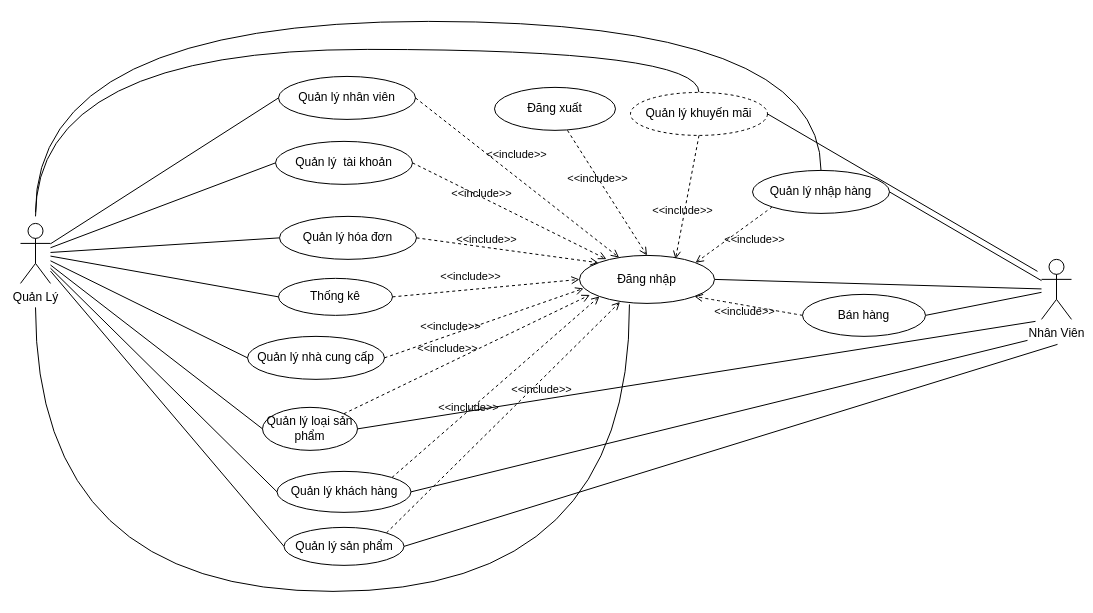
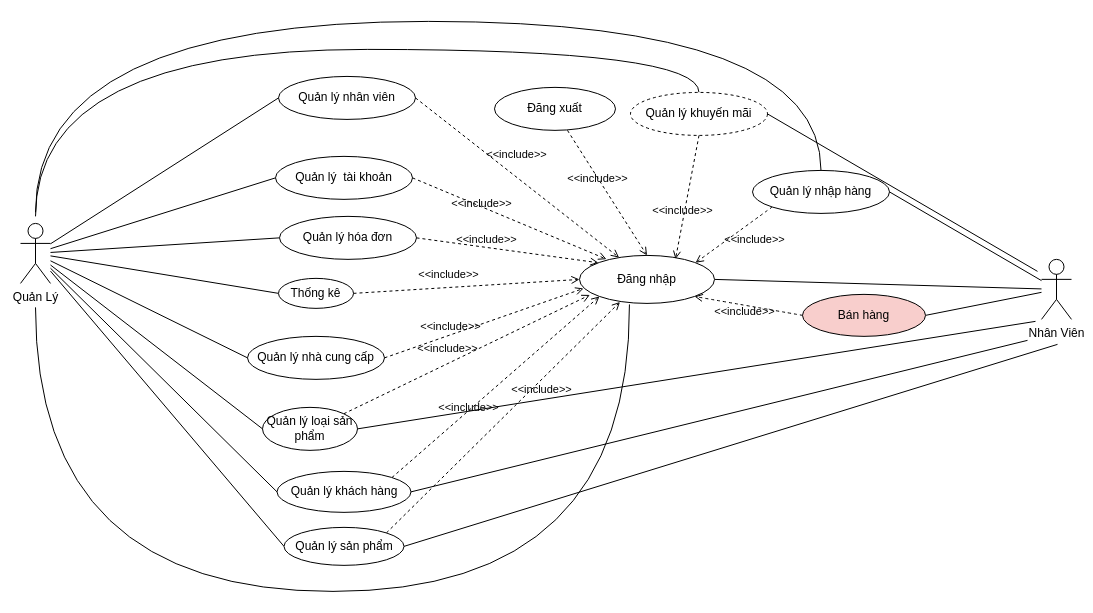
  <mxCell id="0" />
  <mxCell id="1" parent="0" />
  <mxCell id="2" style="rounded=0;orthogonalLoop=1;jettySize=auto;html=1;entryX=0;entryY=0.5;entryDx=0;entryDy=0;endArrow=none;endFill=0;" parent="1" source="13" target="21" edge="1"><mxGeometry relative="1" as="geometry" /></mxCell>
  <mxCell id="3" style="rounded=0;orthogonalLoop=1;jettySize=auto;html=1;entryX=0;entryY=0.5;entryDx=0;entryDy=0;endArrow=none;endFill=0;" parent="1" source="13" target="22" edge="1"><mxGeometry relative="1" as="geometry" /></mxCell>
  <mxCell id="4" style="edgeStyle=none;rounded=0;orthogonalLoop=1;jettySize=auto;html=1;entryX=0;entryY=0.5;entryDx=0;entryDy=0;endArrow=none;endFill=0;" parent="1" source="13" target="23" edge="1"><mxGeometry relative="1" as="geometry" /></mxCell>
  <mxCell id="5" style="edgeStyle=none;rounded=0;orthogonalLoop=1;jettySize=auto;html=1;entryX=0;entryY=0.5;entryDx=0;entryDy=0;endArrow=none;endFill=0;" parent="1" source="13" target="24" edge="1"><mxGeometry relative="1" as="geometry" /></mxCell>
  <mxCell id="6" style="edgeStyle=none;rounded=0;orthogonalLoop=1;jettySize=auto;html=1;entryX=0;entryY=0.5;entryDx=0;entryDy=0;endArrow=none;endFill=0;" parent="1" source="13" target="25" edge="1"><mxGeometry relative="1" as="geometry" /></mxCell>
  <mxCell id="7" style="edgeStyle=none;rounded=0;orthogonalLoop=1;jettySize=auto;html=1;entryX=0;entryY=0.5;entryDx=0;entryDy=0;endArrow=none;endFill=0;" parent="1" source="13" target="26" edge="1"><mxGeometry relative="1" as="geometry" /></mxCell>
  <mxCell id="8" style="edgeStyle=none;rounded=0;orthogonalLoop=1;jettySize=auto;html=1;entryX=0;entryY=0.5;entryDx=0;entryDy=0;endArrow=none;endFill=0;" parent="1" source="13" target="31" edge="1"><mxGeometry relative="1" as="geometry" /></mxCell>
  <mxCell id="9" style="edgeStyle=orthogonalEdgeStyle;curved=1;rounded=0;orthogonalLoop=1;jettySize=auto;html=1;endArrow=none;endFill=0;entryX=0.37;entryY=1.021;entryDx=0;entryDy=0;entryPerimeter=0;" parent="1" target="27" edge="1"><mxGeometry relative="1" as="geometry"><mxPoint x="35" y="306.86" as="sourcePoint" /><mxPoint x="630" y="313.92" as="targetPoint" /><Array as="points"><mxPoint x="35" y="590.86" /><mxPoint x="630" y="590.86" /></Array></mxGeometry></mxCell>
  <mxCell id="10" style="edgeStyle=none;rounded=0;orthogonalLoop=1;jettySize=auto;html=1;entryX=0;entryY=0.5;entryDx=0;entryDy=0;endArrow=none;endFill=0;elbow=vertical;" parent="1" source="13" target="41" edge="1"><mxGeometry relative="1" as="geometry" /></mxCell>
  <mxCell id="11" style="edgeStyle=orthogonalEdgeStyle;rounded=0;orthogonalLoop=1;jettySize=auto;html=1;entryX=0.5;entryY=0;entryDx=0;entryDy=0;endArrow=none;endFill=0;elbow=vertical;curved=1;" parent="1" target="43" edge="1"><mxGeometry relative="1" as="geometry"><mxPoint x="35" y="215.86" as="sourcePoint" /><Array as="points"><mxPoint x="35" y="48.92" /><mxPoint x="699" y="48.92" /></Array></mxGeometry></mxCell>
  <mxCell id="12" style="edgeStyle=orthogonalEdgeStyle;rounded=0;orthogonalLoop=1;jettySize=auto;html=1;entryX=0.5;entryY=0;entryDx=0;entryDy=0;endArrow=none;endFill=0;elbow=vertical;curved=1;" parent="1" target="29" edge="1"><mxGeometry relative="1" as="geometry"><mxPoint x="35" y="211.86" as="sourcePoint" /><Array as="points"><mxPoint x="35" y="20.92" /><mxPoint x="821" y="20.92" /></Array></mxGeometry></mxCell>
  <mxCell id="13" value="Quản Lý" style="shape=umlActor;verticalLabelPosition=bottom;verticalAlign=top;html=1;" parent="1" vertex="1"><mxGeometry x="20" y="222.92" width="30" height="60" as="geometry" /></mxCell>
  <mxCell id="14" style="edgeStyle=none;rounded=0;orthogonalLoop=1;jettySize=auto;html=1;entryX=1;entryY=0.5;entryDx=0;entryDy=0;endArrow=none;endFill=0;" parent="1" source="20" target="30" edge="1"><mxGeometry relative="1" as="geometry" /></mxCell>
  <mxCell id="15" style="edgeStyle=none;rounded=0;orthogonalLoop=1;jettySize=auto;html=1;entryX=1;entryY=0.5;entryDx=0;entryDy=0;endArrow=none;endFill=0;" parent="1" source="20" target="29" edge="1"><mxGeometry relative="1" as="geometry" /></mxCell>
  <mxCell id="16" style="rounded=0;orthogonalLoop=1;jettySize=auto;html=1;entryX=1;entryY=0.5;entryDx=0;entryDy=0;endArrow=none;endFill=0;elbow=vertical;" parent="1" source="20" target="27" edge="1"><mxGeometry relative="1" as="geometry" /></mxCell>
  <mxCell id="17" style="rounded=0;orthogonalLoop=1;jettySize=auto;html=1;entryX=1;entryY=0.5;entryDx=0;entryDy=0;endArrow=none;endFill=0;elbow=vertical;" parent="1" target="41" edge="1"><mxGeometry relative="1" as="geometry"><mxPoint x="1057" y="343.86" as="sourcePoint" /></mxGeometry></mxCell>
  <mxCell id="18" style="rounded=0;orthogonalLoop=1;jettySize=auto;html=1;entryX=1;entryY=0.5;entryDx=0;entryDy=0;endArrow=none;endFill=0;elbow=vertical;" parent="1" target="31" edge="1"><mxGeometry relative="1" as="geometry"><mxPoint x="1027" y="339.86" as="sourcePoint" /></mxGeometry></mxCell>
  <mxCell id="19" style="rounded=0;orthogonalLoop=1;jettySize=auto;html=1;entryX=1;entryY=0.5;entryDx=0;entryDy=0;endArrow=none;endFill=0;elbow=vertical;" parent="1" target="26" edge="1"><mxGeometry relative="1" as="geometry"><mxPoint x="1035" y="320.86" as="sourcePoint" /></mxGeometry></mxCell>
  <mxCell id="20" value="Nhân Viên" style="shape=umlActor;verticalLabelPosition=bottom;verticalAlign=top;html=1;" parent="1" vertex="1"><mxGeometry x="1041" y="258.86" width="30" height="60" as="geometry" /></mxCell>
  <mxCell id="21" value="Quản lý nhân viên" style="ellipse;whiteSpace=wrap;html=1;" parent="1" vertex="1"><mxGeometry x="278" y="75.92" width="137" height="43" as="geometry" /></mxCell>
- <mxCell id="22" value="Quản lý&amp;nbsp; tài khoản" style="ellipse;whiteSpace=wrap;html=1;" parent="1" vertex="1"><mxGeometry x="275" y="140.86" width="137" height="43" as="geometry" /></mxCell>
+ <mxCell id="22" value="Quản lý&amp;nbsp; tài khoản" style="ellipse;whiteSpace=wrap;html=1;" parent="1" vertex="1"><mxGeometry x="275" y="155.86" width="137" height="43" as="geometry" /></mxCell>
  <mxCell id="23" value="Quản lý hóa đơn" style="ellipse;whiteSpace=wrap;html=1;" parent="1" vertex="1"><mxGeometry x="279" y="215.86" width="137" height="43" as="geometry" /></mxCell>
- <mxCell id="24" value="Thống kê" style="ellipse;whiteSpace=wrap;html=1;" parent="1" vertex="1"><mxGeometry x="278" y="277.86" width="114" height="37" as="geometry" /></mxCell>
+ <mxCell id="24" value="Thống kê" style="ellipse;whiteSpace=wrap;html=1;" parent="1" vertex="1"><mxGeometry x="278" y="277.86" width="75" height="30" as="geometry" /></mxCell>
  <mxCell id="25" value="Quản lý nhà cung cấp" style="ellipse;whiteSpace=wrap;html=1;" parent="1" vertex="1"><mxGeometry x="247" y="335.86" width="137" height="43" as="geometry" /></mxCell>
  <mxCell id="26" value="Quản lý loại sản phẩm" style="ellipse;whiteSpace=wrap;html=1;" parent="1" vertex="1"><mxGeometry x="262" y="406.86" width="95" height="43" as="geometry" /></mxCell>
  <mxCell id="27" value="Đăng nhập" style="ellipse;whiteSpace=wrap;html=1;" parent="1" vertex="1"><mxGeometry x="579" y="254.92" width="135" height="48" as="geometry" /></mxCell>
  <mxCell id="28" value="Đăng xuất" style="ellipse;whiteSpace=wrap;html=1;" parent="1" vertex="1"><mxGeometry x="494" y="86.86" width="121" height="43" as="geometry" /></mxCell>
  <mxCell id="29" value="Quản lý nhập hàng" style="ellipse;whiteSpace=wrap;html=1;" parent="1" vertex="1"><mxGeometry x="752" y="169.92" width="137" height="43" as="geometry" /></mxCell>
- <mxCell id="30" value="Bán hàng" style="ellipse;whiteSpace=wrap;html=1;" parent="1" vertex="1"><mxGeometry x="802" y="293.86" width="123" height="42" as="geometry" /></mxCell>
+ <mxCell id="30" value="Bán hàng" style="ellipse;whiteSpace=wrap;html=1;fillColor=#f8cecc;" parent="1" vertex="1"><mxGeometry x="802" y="293.86" width="123" height="42" as="geometry" /></mxCell>
  <mxCell id="31" value="Quản lý khách hàng" style="ellipse;whiteSpace=wrap;html=1;" parent="1" vertex="1"><mxGeometry x="276.5" y="470.86" width="134" height="41" as="geometry" /></mxCell>
  <mxCell id="32" value="&amp;lt;&amp;lt;include&amp;gt;&amp;gt;" style="html=1;verticalAlign=bottom;labelBackgroundColor=none;endArrow=open;endFill=0;dashed=1;rounded=0;exitX=1;exitY=0.5;exitDx=0;exitDy=0;" parent="1" source="21" target="27" edge="1"><mxGeometry x="-0.07" y="11" width="160" relative="1" as="geometry"><mxPoint x="605" y="395.92" as="sourcePoint" /><mxPoint x="765" y="395.92" as="targetPoint" /><mxPoint as="offset" /></mxGeometry></mxCell>
  <mxCell id="33" value="&amp;lt;&amp;lt;include&amp;gt;&amp;gt;" style="html=1;verticalAlign=bottom;labelBackgroundColor=none;endArrow=open;endFill=0;dashed=1;rounded=0;exitX=1;exitY=0.5;exitDx=0;exitDy=0;entryX=0.2;entryY=0.078;entryDx=0;entryDy=0;entryPerimeter=0;" parent="1" source="22" target="27" edge="1"><mxGeometry x="-0.269" y="-5" width="160" relative="1" as="geometry"><mxPoint x="425" y="107.42" as="sourcePoint" /><mxPoint x="609.431" y="282.071" as="targetPoint" /><mxPoint as="offset" /></mxGeometry></mxCell>
  <mxCell id="34" value="&amp;lt;&amp;lt;include&amp;gt;&amp;gt;" style="html=1;verticalAlign=bottom;labelBackgroundColor=none;endArrow=open;endFill=0;dashed=1;rounded=0;exitX=1;exitY=0.5;exitDx=0;exitDy=0;entryX=0;entryY=0;entryDx=0;entryDy=0;" parent="1" source="23" target="27" edge="1"><mxGeometry x="-0.224" y="-1" width="160" relative="1" as="geometry"><mxPoint x="435" y="117.42" as="sourcePoint" /><mxPoint x="583" y="291.92" as="targetPoint" /><mxPoint as="offset" /></mxGeometry></mxCell>
  <mxCell id="35" value="&amp;lt;&amp;lt;include&amp;gt;&amp;gt;" style="html=1;verticalAlign=bottom;labelBackgroundColor=none;endArrow=open;endFill=0;dashed=1;rounded=0;exitX=1;exitY=0.5;exitDx=0;exitDy=0;entryX=0;entryY=0.5;entryDx=0;entryDy=0;" parent="1" source="24" target="27" edge="1"><mxGeometry x="-0.168" y="4" width="160" relative="1" as="geometry"><mxPoint x="423" y="289.92" as="sourcePoint" /><mxPoint x="583" y="289.92" as="targetPoint" /><mxPoint x="1" as="offset" /></mxGeometry></mxCell>
  <mxCell id="36" value="&amp;lt;&amp;lt;include&amp;gt;&amp;gt;" style="html=1;verticalAlign=bottom;labelBackgroundColor=none;endArrow=open;endFill=0;dashed=1;rounded=0;exitX=1;exitY=0.5;exitDx=0;exitDy=0;entryX=0.03;entryY=0.688;entryDx=0;entryDy=0;entryPerimeter=0;" parent="1" source="25" target="27" edge="1"><mxGeometry x="-0.334" y="-1" width="160" relative="1" as="geometry"><mxPoint x="451" y="359.92" as="sourcePoint" /><mxPoint x="611" y="359.92" as="targetPoint" /><mxPoint as="offset" /></mxGeometry></mxCell>
  <mxCell id="37" value="&amp;lt;&amp;lt;include&amp;gt;&amp;gt;" style="html=1;verticalAlign=bottom;labelBackgroundColor=none;endArrow=open;endFill=0;dashed=1;rounded=0;exitX=0.603;exitY=1;exitDx=0;exitDy=0;entryX=0.5;entryY=0;entryDx=0;entryDy=0;exitPerimeter=0;" parent="1" source="28" target="27" edge="1"><mxGeometry x="-0.139" y="-5" width="160" relative="1" as="geometry"><mxPoint x="445" y="127.42" as="sourcePoint" /><mxPoint x="629.431" y="302.071" as="targetPoint" /><mxPoint as="offset" /></mxGeometry></mxCell>
  <mxCell id="38" value="&amp;lt;&amp;lt;include&amp;gt;&amp;gt;" style="html=1;verticalAlign=bottom;labelBackgroundColor=none;endArrow=open;endFill=0;dashed=1;rounded=0;entryX=0.077;entryY=0.823;entryDx=0;entryDy=0;entryPerimeter=0;exitX=1;exitY=0;exitDx=0;exitDy=0;" parent="1" source="26" target="27" edge="1"><mxGeometry x="-0.139" y="5" width="160" relative="1" as="geometry"><mxPoint x="346" y="380.92" as="sourcePoint" /><mxPoint x="506" y="380.92" as="targetPoint" /><mxPoint as="offset" /></mxGeometry></mxCell>
  <mxCell id="39" value="&amp;lt;&amp;lt;include&amp;gt;&amp;gt;" style="html=1;verticalAlign=bottom;labelBackgroundColor=none;endArrow=open;endFill=0;dashed=1;rounded=0;curved=1;exitX=0;exitY=1;exitDx=0;exitDy=0;entryX=1;entryY=0;entryDx=0;entryDy=0;" parent="1" source="29" target="27" edge="1"><mxGeometry x="-0.174" y="23" width="160" relative="1" as="geometry"><mxPoint x="489" y="308.92" as="sourcePoint" /><mxPoint x="696" y="277.92" as="targetPoint" /><mxPoint as="offset" /></mxGeometry></mxCell>
  <mxCell id="40" value="&amp;lt;&amp;lt;include&amp;gt;&amp;gt;" style="html=1;verticalAlign=bottom;labelBackgroundColor=none;endArrow=open;endFill=0;dashed=1;rounded=0;curved=1;entryX=1;entryY=1;entryDx=0;entryDy=0;exitX=0;exitY=0.5;exitDx=0;exitDy=0;" parent="1" source="30" target="27" edge="1"><mxGeometry x="0.019" y="15" width="160" relative="1" as="geometry"><mxPoint x="587" y="326.92" as="sourcePoint" /><mxPoint x="747" y="326.92" as="targetPoint" /><mxPoint as="offset" /></mxGeometry></mxCell>
  <mxCell id="41" value="Quản lý sản phẩm" style="ellipse;whiteSpace=wrap;html=1;" parent="1" vertex="1"><mxGeometry x="283.5" y="526.86" width="120" height="38" as="geometry" /></mxCell>
  <mxCell id="42" style="rounded=0;orthogonalLoop=1;jettySize=auto;html=1;endArrow=none;endFill=0;elbow=vertical;exitX=1;exitY=0.5;exitDx=0;exitDy=0;" parent="1" source="43" edge="1"><mxGeometry relative="1" as="geometry"><mxPoint x="1037" y="270.86" as="targetPoint" /></mxGeometry></mxCell>
  <mxCell id="43" value="Quản lý khuyến mãi" style="ellipse;whiteSpace=wrap;html=1;dashed=1;" parent="1" vertex="1"><mxGeometry x="630" y="91.92" width="137" height="43" as="geometry" /></mxCell>
  <mxCell id="44" value="&amp;lt;&amp;lt;include&amp;gt;&amp;gt;" style="html=1;verticalAlign=bottom;labelBackgroundColor=none;endArrow=open;endFill=0;dashed=1;rounded=0;elbow=vertical;exitX=0.5;exitY=1;exitDx=0;exitDy=0;entryX=0.711;entryY=0.077;entryDx=0;entryDy=0;entryPerimeter=0;" parent="1" source="43" target="27" edge="1"><mxGeometry x="0.373" y="-1" width="160" relative="1" as="geometry"><mxPoint x="544" y="247.92" as="sourcePoint" /><mxPoint x="704" y="247.92" as="targetPoint" /><mxPoint x="1" as="offset" /></mxGeometry></mxCell>
  <mxCell id="45" value="&amp;lt;&amp;lt;include&amp;gt;&amp;gt;" style="html=1;verticalAlign=bottom;labelBackgroundColor=none;endArrow=open;endFill=0;dashed=1;rounded=0;elbow=vertical;entryX=0;entryY=1;entryDx=0;entryDy=0;exitX=1;exitY=0;exitDx=0;exitDy=0;" parent="1" source="31" target="27" edge="1"><mxGeometry x="-0.286" y="-4" width="160" relative="1" as="geometry"><mxPoint x="327" y="463.92" as="sourcePoint" /><mxPoint x="487" y="463.92" as="targetPoint" /><mxPoint as="offset" /></mxGeometry></mxCell>
  <mxCell id="46" value="&amp;lt;&amp;lt;include&amp;gt;&amp;gt;" style="html=1;verticalAlign=bottom;labelBackgroundColor=none;endArrow=open;endFill=0;dashed=1;rounded=0;elbow=vertical;entryX=0.3;entryY=0.97;entryDx=0;entryDy=0;entryPerimeter=0;exitX=1;exitY=0;exitDx=0;exitDy=0;" parent="1" source="41" target="27" edge="1"><mxGeometry x="0.25" y="-13" width="160" relative="1" as="geometry"><mxPoint x="307" y="453.92" as="sourcePoint" /><mxPoint x="467" y="453.92" as="targetPoint" /><mxPoint as="offset" /></mxGeometry></mxCell>
